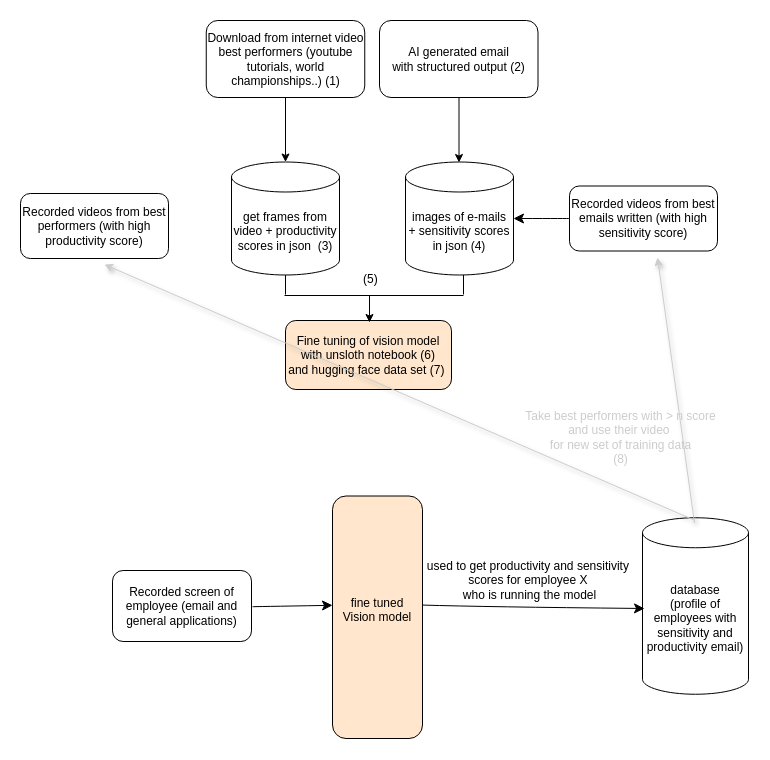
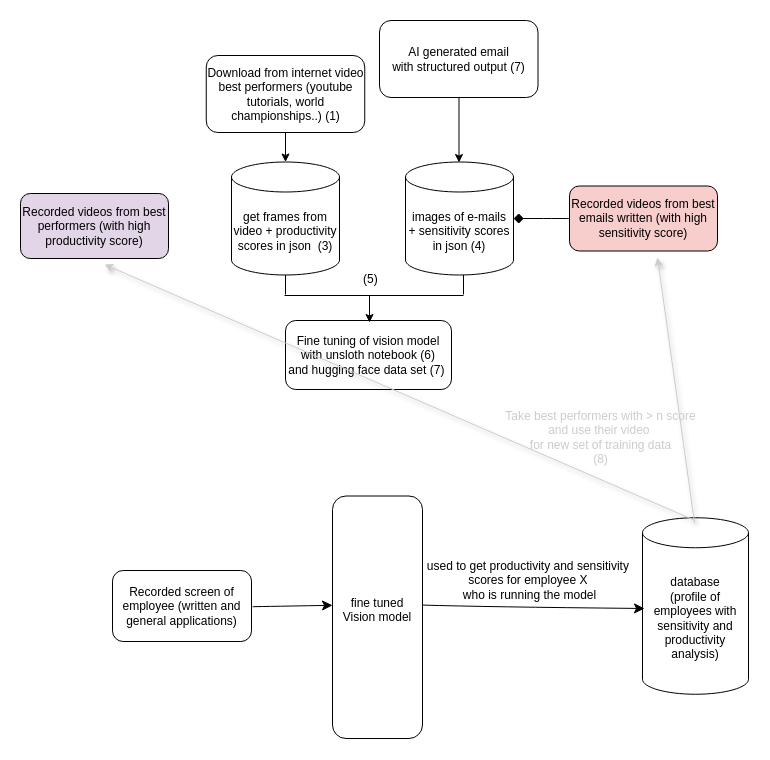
  <mxCell id="0" />
  <mxCell id="1" parent="0" />
  <mxCell id="2" style="edgeStyle=orthogonalEdgeStyle;rounded=0;orthogonalLoop=1;jettySize=auto;html=1;exitX=0.5;exitY=1;exitDx=0;exitDy=0;" parent="1" source="3" target="10" edge="1"><mxGeometry relative="1" as="geometry" /></mxCell>
- <mxCell id="3" value="Download from internet video best performers (youtube tutorials, world championships..) (1)" style="rounded=1;whiteSpace=wrap;html=1;" parent="1" vertex="1"><mxGeometry x="205.75" y="20" width="158.5" height="77" as="geometry" /></mxCell>
+ <mxCell id="3" value="Download from internet video best performers (youtube tutorials, world championships..) (1)" style="rounded=1;whiteSpace=wrap;html=1;" parent="1" vertex="1"><mxGeometry x="205.75" y="55" width="158.5" height="77" as="geometry" /></mxCell>
  <mxCell id="4" value="&lt;div&gt;images of e-mails&lt;/div&gt;&lt;div&gt;+&amp;nbsp;&lt;span style=&quot;background-color: transparent; color: light-dark(rgb(0, 0, 0), rgb(255, 255, 255));&quot;&gt;sensitivity scores in json (4)&lt;/span&gt;&lt;/div&gt;" style="shape=cylinder3;whiteSpace=wrap;html=1;boundedLbl=1;backgroundOutline=1;size=15;" parent="1" vertex="1"><mxGeometry x="405" y="161.5" width="108" height="113" as="geometry" /></mxCell>
- <mxCell id="5" value="&lt;div&gt;database&lt;/div&gt;&lt;div&gt;(profile of employees with sensitivity and productivity email)&lt;br&gt;&lt;/div&gt;" style="shape=cylinder3;whiteSpace=wrap;html=1;boundedLbl=1;backgroundOutline=1;size=15;" parent="1" vertex="1"><mxGeometry x="642" y="517.25" width="106" height="176.5" as="geometry" /></mxCell>
- <mxCell id="6" value="&lt;span style=&quot;background-color: transparent; color: light-dark(rgb(0, 0, 0), rgb(255, 255, 255));&quot;&gt;fine tuned Vision model&lt;/span&gt;&lt;div&gt;&lt;br&gt;&lt;/div&gt;" style="rounded=1;whiteSpace=wrap;html=1;fillColor=#ffe6cc;" parent="1" vertex="1"><mxGeometry x="332" y="495.5" width="90" height="242.5" as="geometry" /></mxCell>
+ <mxCell id="5" value="&lt;div&gt;database&lt;/div&gt;&lt;div&gt;(profile of employees with sensitivity and productivity analysis)&lt;br&gt;&lt;/div&gt;" style="shape=cylinder3;whiteSpace=wrap;html=1;boundedLbl=1;backgroundOutline=1;size=15;" parent="1" vertex="1"><mxGeometry x="642" y="517.25" width="106" height="176.5" as="geometry" /></mxCell>
+ <mxCell id="6" value="&lt;span style=&quot;background-color: transparent; color: light-dark(rgb(0, 0, 0), rgb(255, 255, 255));&quot;&gt;fine tuned Vision model&lt;/span&gt;&lt;div&gt;&lt;br&gt;&lt;/div&gt;" style="rounded=1;whiteSpace=wrap;html=1;" parent="1" vertex="1"><mxGeometry x="332" y="495.5" width="90" height="242.5" as="geometry" /></mxCell>
  <mxCell id="7" value="" style="endArrow=classic;html=1;rounded=0;fontSize=12;startSize=8;endSize=8;curved=1;exitX=1;exitY=0.25;exitDx=0;exitDy=0;entryX=1.018;entryY=1.018;entryDx=0;entryDy=0;entryPerimeter=0;" parent="1" target="9" edge="1"><mxGeometry width="50" height="50" relative="1" as="geometry"><mxPoint x="422" y="604.565" as="sourcePoint" /><mxPoint x="607" y="606" as="targetPoint" /><Array as="points"><mxPoint x="485" y="606.44" /></Array></mxGeometry></mxCell>
  <mxCell id="8" value="" style="endArrow=classic;html=1;rounded=0;fontSize=12;startSize=8;endSize=8;curved=1;exitX=1;exitY=0.5;exitDx=0;exitDy=0;entryX=0.033;entryY=0.619;entryDx=0;entryDy=0;entryPerimeter=0;" parent="1" edge="1"><mxGeometry width="50" height="50" relative="1" as="geometry"><mxPoint x="252.03" y="606.2" as="sourcePoint" /><mxPoint x="332" y="604.808" as="targetPoint" /></mxGeometry></mxCell>
  <mxCell id="9" value="used to get productivity and sensitivity&amp;nbsp;&lt;div&gt;scores for employee X&amp;nbsp;&lt;/div&gt;&lt;div&gt;who is running the model&lt;/div&gt;" style="text;html=1;align=center;verticalAlign=middle;resizable=0;points=[];autosize=1;strokeColor=none;fillColor=none;" parent="1" vertex="1"><mxGeometry x="417" y="552" width="223" height="55" as="geometry" /></mxCell>
  <mxCell id="10" value="&lt;div&gt;get frames from video + productivity scores in&amp;nbsp;&lt;span style=&quot;background-color: transparent; color: light-dark(rgb(0, 0, 0), rgb(255, 255, 255));&quot;&gt;json&lt;/span&gt;&lt;span style=&quot;background-color: transparent; color: light-dark(rgb(0, 0, 0), rgb(255, 255, 255));&quot;&gt;&amp;nbsp;&lt;/span&gt;&lt;span style=&quot;background-color: transparent; color: light-dark(rgb(0, 0, 0), rgb(255, 255, 255));&quot;&gt;&amp;nbsp;(3)&lt;/span&gt;&lt;/div&gt;" style="shape=cylinder3;whiteSpace=wrap;html=1;boundedLbl=1;backgroundOutline=1;size=15;" parent="1" vertex="1"><mxGeometry x="231" y="161.5" width="108" height="113" as="geometry" /></mxCell>
- <mxCell id="11" value="Recorded videos from best performers (with high productivity score)" style="rounded=1;whiteSpace=wrap;html=1;" parent="1" vertex="1"><mxGeometry x="20" y="193" width="148" height="65" as="geometry" /></mxCell>
- <mxCell id="12" value="Fine tuning of vision model with unsloth notebook (6)&lt;div&gt;and hugging face data set (7)&amp;nbsp;&lt;/div&gt;" style="rounded=1;whiteSpace=wrap;html=1;fillColor=#ffe6cc;" parent="1" vertex="1"><mxGeometry x="285" y="320" width="166" height="69" as="geometry" /></mxCell>
- <mxCell id="13" value="Recorded screen of employee (email and general applications)" style="rounded=1;whiteSpace=wrap;html=1;" vertex="1" parent="1"><mxGeometry x="112" y="570" width="139" height="71" as="geometry" /></mxCell>
+ <mxCell id="11" value="Recorded videos from best performers (with high productivity score)" style="rounded=1;whiteSpace=wrap;html=1;fillColor=#e1d5e7;" parent="1" vertex="1"><mxGeometry x="20" y="193" width="148" height="65" as="geometry" /></mxCell>
+ <mxCell id="12" value="Fine tuning of vision model with unsloth notebook (6)&lt;div&gt;and hugging face data set (7)&amp;nbsp;&lt;/div&gt;" style="rounded=1;whiteSpace=wrap;html=1;" parent="1" vertex="1"><mxGeometry x="285" y="320" width="166" height="69" as="geometry" /></mxCell>
+ <mxCell id="13" value="Recorded screen of employee (written and general applications)" style="rounded=1;whiteSpace=wrap;html=1;" vertex="1" parent="1"><mxGeometry x="112" y="570" width="139" height="71" as="geometry" /></mxCell>
  <mxCell id="14" value="" style="shape=image;html=1;verticalAlign=top;verticalLabelPosition=bottom;labelBackgroundColor=#ffffff;imageAspect=0;aspect=fixed;image=https://cdn4.iconfinder.com/data/icons/ionicons/512/icon-plus-round-128.png" vertex="1" parent="1"><mxGeometry x="354" y="202.5" width="31" height="31" as="geometry" /></mxCell>
- <mxCell id="15" value="AI generated email&lt;div&gt;with structured output (2)&lt;/div&gt;" style="rounded=1;whiteSpace=wrap;html=1;" vertex="1" parent="1"><mxGeometry x="379" y="20" width="158.5" height="77" as="geometry" /></mxCell>
+ <mxCell id="15" value="AI generated email&lt;div&gt;with structured output (7)&lt;/div&gt;" style="rounded=1;whiteSpace=wrap;html=1;" vertex="1" parent="1"><mxGeometry x="379" y="20" width="158.5" height="77" as="geometry" /></mxCell>
  <mxCell id="16" style="edgeStyle=orthogonalEdgeStyle;rounded=0;orthogonalLoop=1;jettySize=auto;html=1;exitX=0.5;exitY=1;exitDx=0;exitDy=0;" edge="1" parent="1"><mxGeometry relative="1" as="geometry"><mxPoint x="458.5" y="97" as="sourcePoint" /><mxPoint x="458.5" y="162" as="targetPoint" /></mxGeometry></mxCell>
- <mxCell id="17" value="Recorded videos from best emails written (with high sensitivity score)" style="rounded=1;whiteSpace=wrap;html=1;" vertex="1" parent="1"><mxGeometry x="569" y="185.5" width="148" height="65" as="geometry" /></mxCell>
- <mxCell id="18" value="" style="endArrow=classic;html=1;rounded=0;fontSize=12;startSize=8;endSize=8;curved=1;entryX=1;entryY=0.5;entryDx=0;entryDy=0;entryPerimeter=0;exitX=0;exitY=0.5;exitDx=0;exitDy=0;" edge="1" parent="1" source="17" target="4"><mxGeometry width="50" height="50" relative="1" as="geometry"><mxPoint x="562" y="221" as="sourcePoint" /><mxPoint x="513" y="221" as="targetPoint" /></mxGeometry></mxCell>
+ <mxCell id="17" value="Recorded videos from best emails written (with high sensitivity score)" style="rounded=1;whiteSpace=wrap;html=1;fillColor=#f8cecc;" vertex="1" parent="1"><mxGeometry x="569" y="185.5" width="148" height="65" as="geometry" /></mxCell>
+ <mxCell id="18" value="" style="endArrow=diamond;html=1;rounded=0;fontSize=12;startSize=8;endSize=8;curved=1;entryX=1;entryY=0.5;entryDx=0;entryDy=0;entryPerimeter=0;exitX=0;exitY=0.5;exitDx=0;exitDy=0;" edge="1" parent="1" source="17" target="4"><mxGeometry width="50" height="50" relative="1" as="geometry"><mxPoint x="562" y="221" as="sourcePoint" /><mxPoint x="513" y="221" as="targetPoint" /></mxGeometry></mxCell>
  <mxCell id="19" value="" style="endArrow=none;html=1;rounded=0;" edge="1" parent="1"><mxGeometry width="50" height="50" relative="1" as="geometry"><mxPoint x="285" y="294" as="sourcePoint" /><mxPoint x="285" y="274.5" as="targetPoint" /></mxGeometry></mxCell>
  <mxCell id="20" value="" style="endArrow=none;html=1;rounded=0;" edge="1" parent="1"><mxGeometry width="50" height="50" relative="1" as="geometry"><mxPoint x="463" y="294" as="sourcePoint" /><mxPoint x="463" y="274.5" as="targetPoint" /></mxGeometry></mxCell>
  <mxCell id="21" value="" style="endArrow=none;html=1;rounded=0;" edge="1" parent="1"><mxGeometry width="50" height="50" relative="1" as="geometry"><mxPoint x="284" y="295" as="sourcePoint" /><mxPoint x="463" y="295" as="targetPoint" /></mxGeometry></mxCell>
  <mxCell id="22" style="edgeStyle=orthogonalEdgeStyle;rounded=0;orthogonalLoop=1;jettySize=auto;html=1;exitX=0.5;exitY=1;exitDx=0;exitDy=0;" edge="1" parent="1"><mxGeometry relative="1" as="geometry"><mxPoint x="369" y="295" as="sourcePoint" /><mxPoint x="369" y="322" as="targetPoint" /></mxGeometry></mxCell>
  <mxCell id="23" value="&lt;span style=&quot;color: rgb(0, 0, 0); font-family: Helvetica; font-size: 12px; font-style: normal; font-variant-ligatures: normal; font-variant-caps: normal; font-weight: 400; letter-spacing: normal; orphans: 2; text-align: center; text-indent: 0px; text-transform: none; widows: 2; word-spacing: 0px; -webkit-text-stroke-width: 0px; white-space: normal; background-color: rgb(255, 255, 255); text-decoration-thickness: initial; text-decoration-style: initial; text-decoration-color: initial; float: none; display: inline !important;&quot;&gt;(5)&lt;/span&gt;" style="text;whiteSpace=wrap;html=1;" vertex="1" parent="1"><mxGeometry x="361" y="265" width="22" height="24" as="geometry" /></mxCell>
  <mxCell id="24" value="" style="endArrow=classic;html=1;rounded=0;shadow=1;flowAnimation=0;strokeColor=#CCCCCC;" edge="1" parent="1"><mxGeometry width="50" height="50" relative="1" as="geometry"><mxPoint x="694" y="522.25" as="sourcePoint" /><mxPoint x="657" y="257" as="targetPoint" /></mxGeometry></mxCell>
  <mxCell id="25" value="" style="endArrow=classic;html=1;rounded=0;shadow=1;strokeColor=#CCCCCC;" edge="1" parent="1"><mxGeometry width="50" height="50" relative="1" as="geometry"><mxPoint x="694" y="519.75" as="sourcePoint" /><mxPoint x="104" y="264" as="targetPoint" /></mxGeometry></mxCell>
- <mxCell id="26" value="&lt;div&gt;&lt;font style=&quot;color: rgb(204, 204, 204);&quot;&gt;Take best performers with &amp;gt; n score&lt;/font&gt;&lt;/div&gt;&lt;div&gt;&lt;font style=&quot;color: rgb(204, 204, 204);&quot;&gt;and use their video&amp;nbsp;&lt;/font&gt;&lt;/div&gt;&lt;div&gt;&lt;font style=&quot;color: rgb(204, 204, 204);&quot;&gt;for new set of training data&lt;/font&gt;&lt;/div&gt;&lt;div&gt;&lt;font style=&quot;color: rgb(204, 204, 204);&quot;&gt;(8)&lt;/font&gt;&lt;/div&gt;" style="text;html=1;align=center;verticalAlign=middle;resizable=0;points=[];autosize=1;" vertex="1" parent="1"><mxGeometry x="516" y="402" width="208" height="70" as="geometry" /></mxCell>
+ <mxCell id="26" value="&lt;div&gt;&lt;font style=&quot;color: rgb(204, 204, 204);&quot;&gt;Take best performers with &amp;gt; n score&lt;/font&gt;&lt;/div&gt;&lt;div&gt;&lt;font style=&quot;color: rgb(204, 204, 204);&quot;&gt;and use their video&amp;nbsp;&lt;/font&gt;&lt;/div&gt;&lt;div&gt;&lt;font style=&quot;color: rgb(204, 204, 204);&quot;&gt;for new set of training data&lt;/font&gt;&lt;/div&gt;&lt;div&gt;&lt;font style=&quot;color: rgb(204, 204, 204);&quot;&gt;(8)&lt;/font&gt;&lt;/div&gt;" style="text;html=1;align=center;verticalAlign=middle;resizable=0;points=[];autosize=1;" vertex="1" parent="1"><mxGeometry x="496" y="402" width="208" height="70" as="geometry" /></mxCell>
